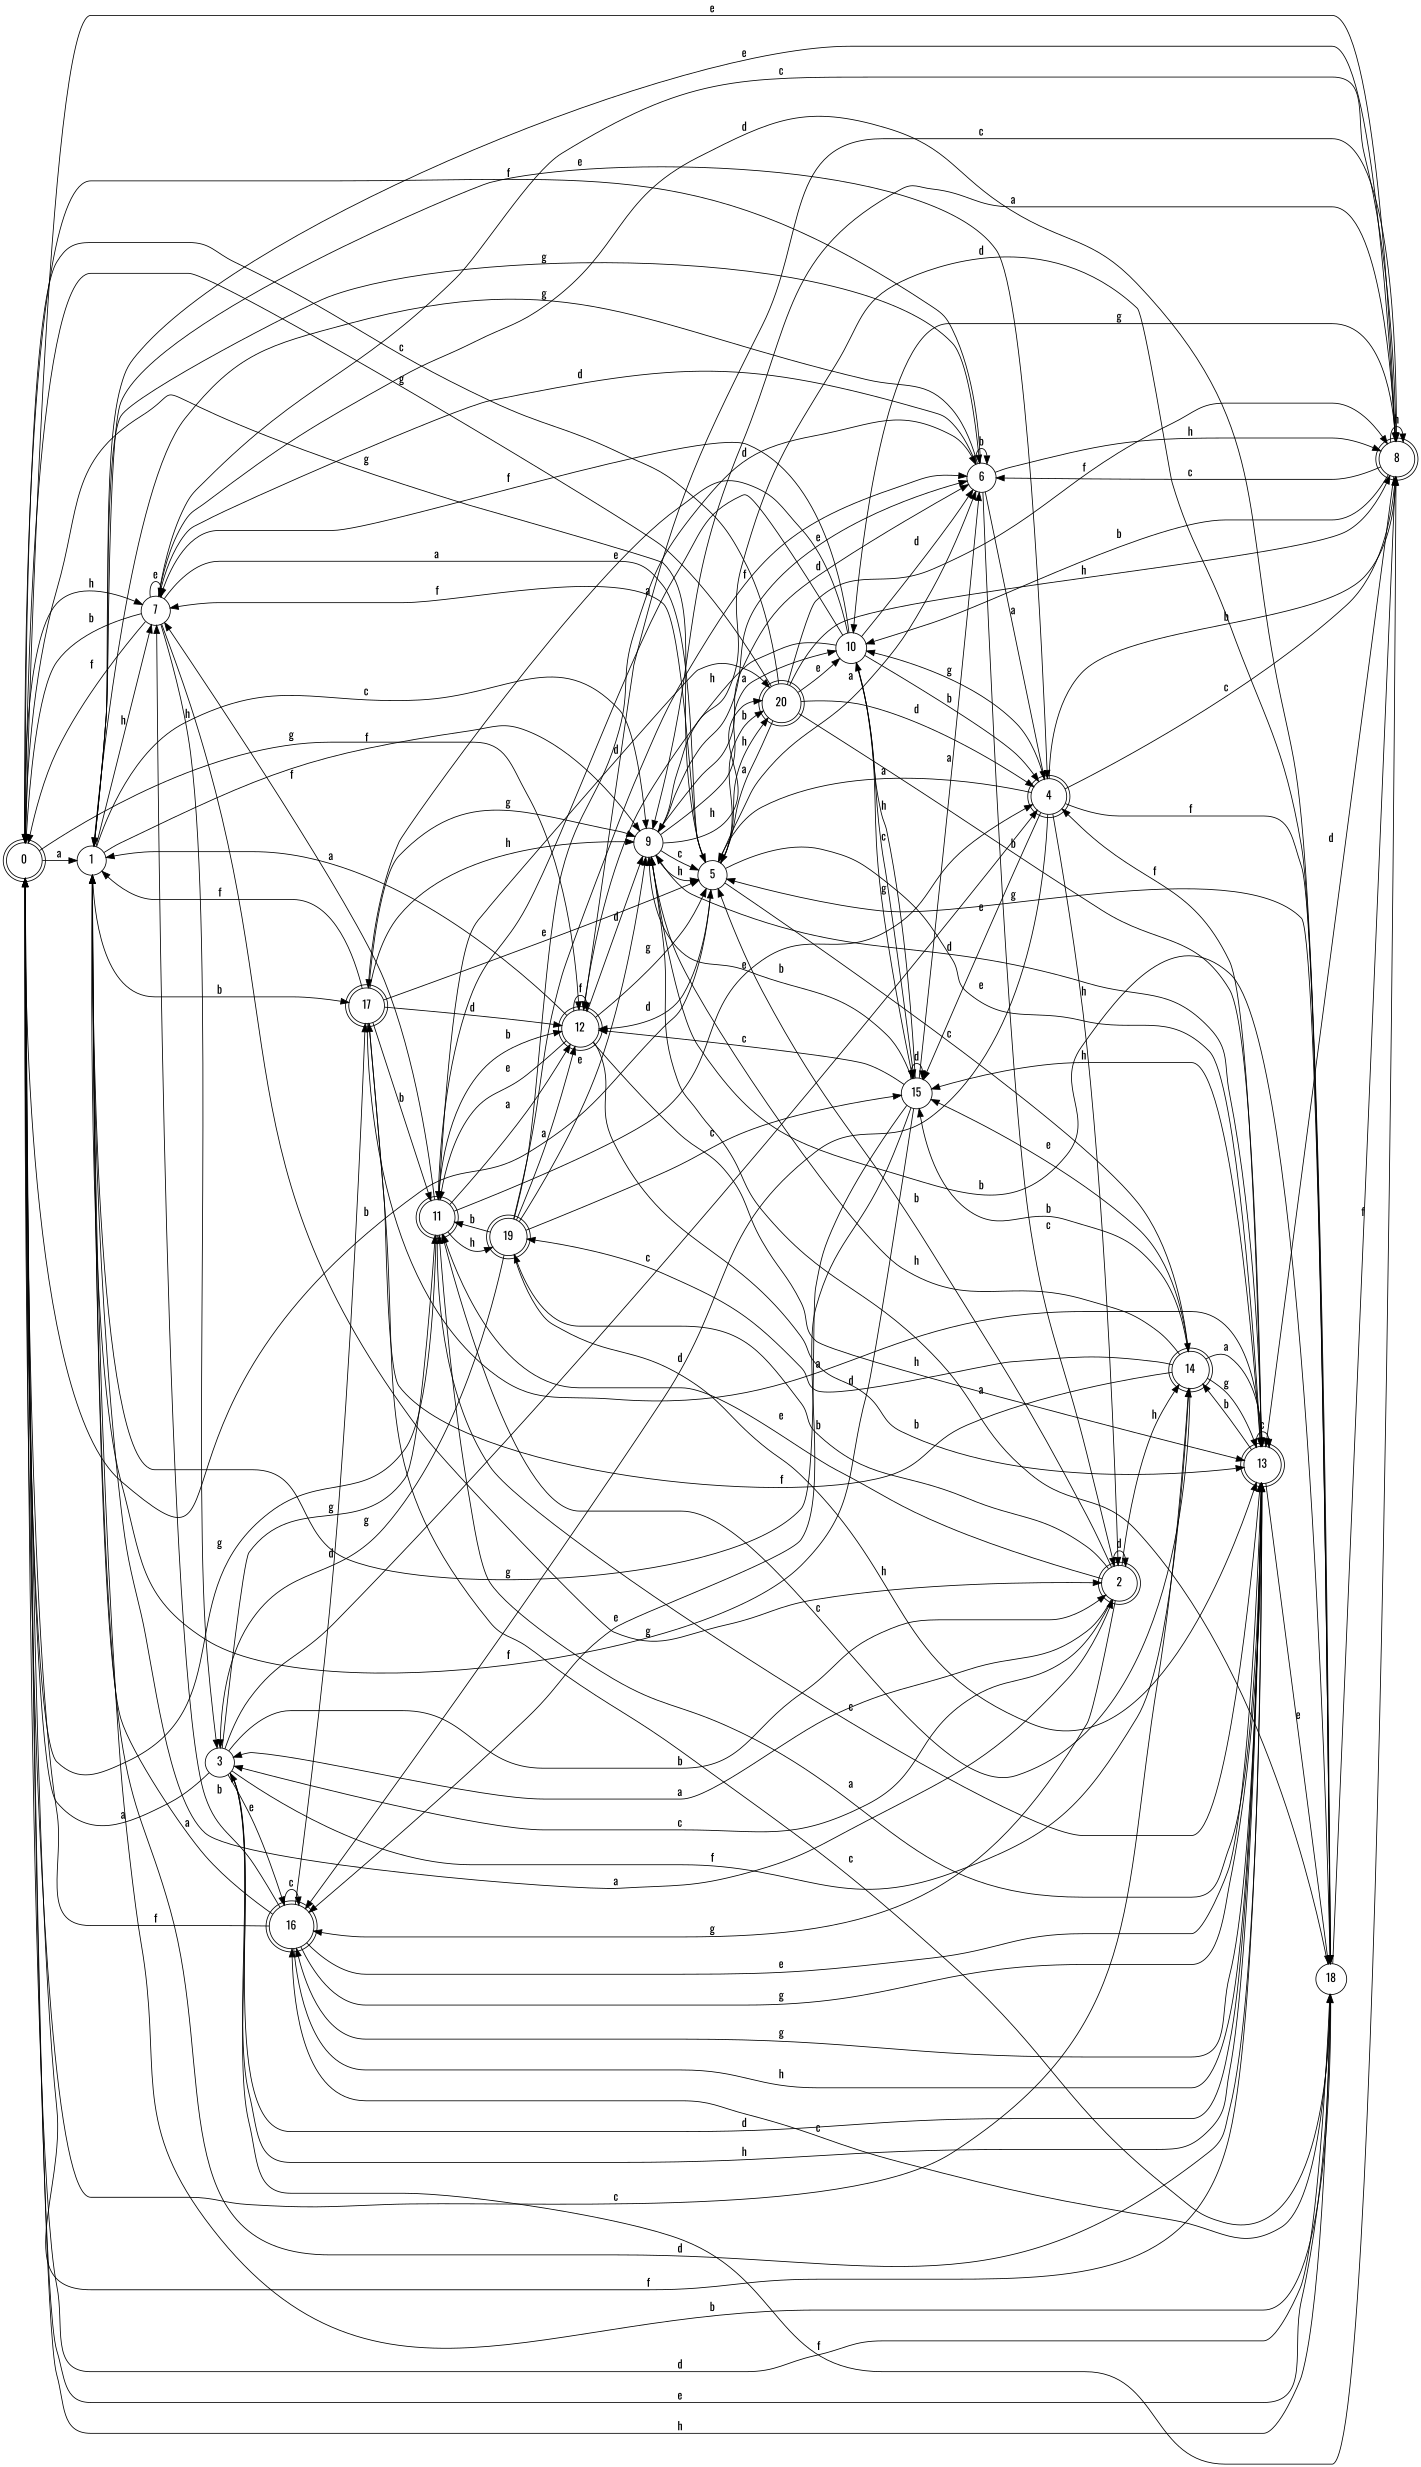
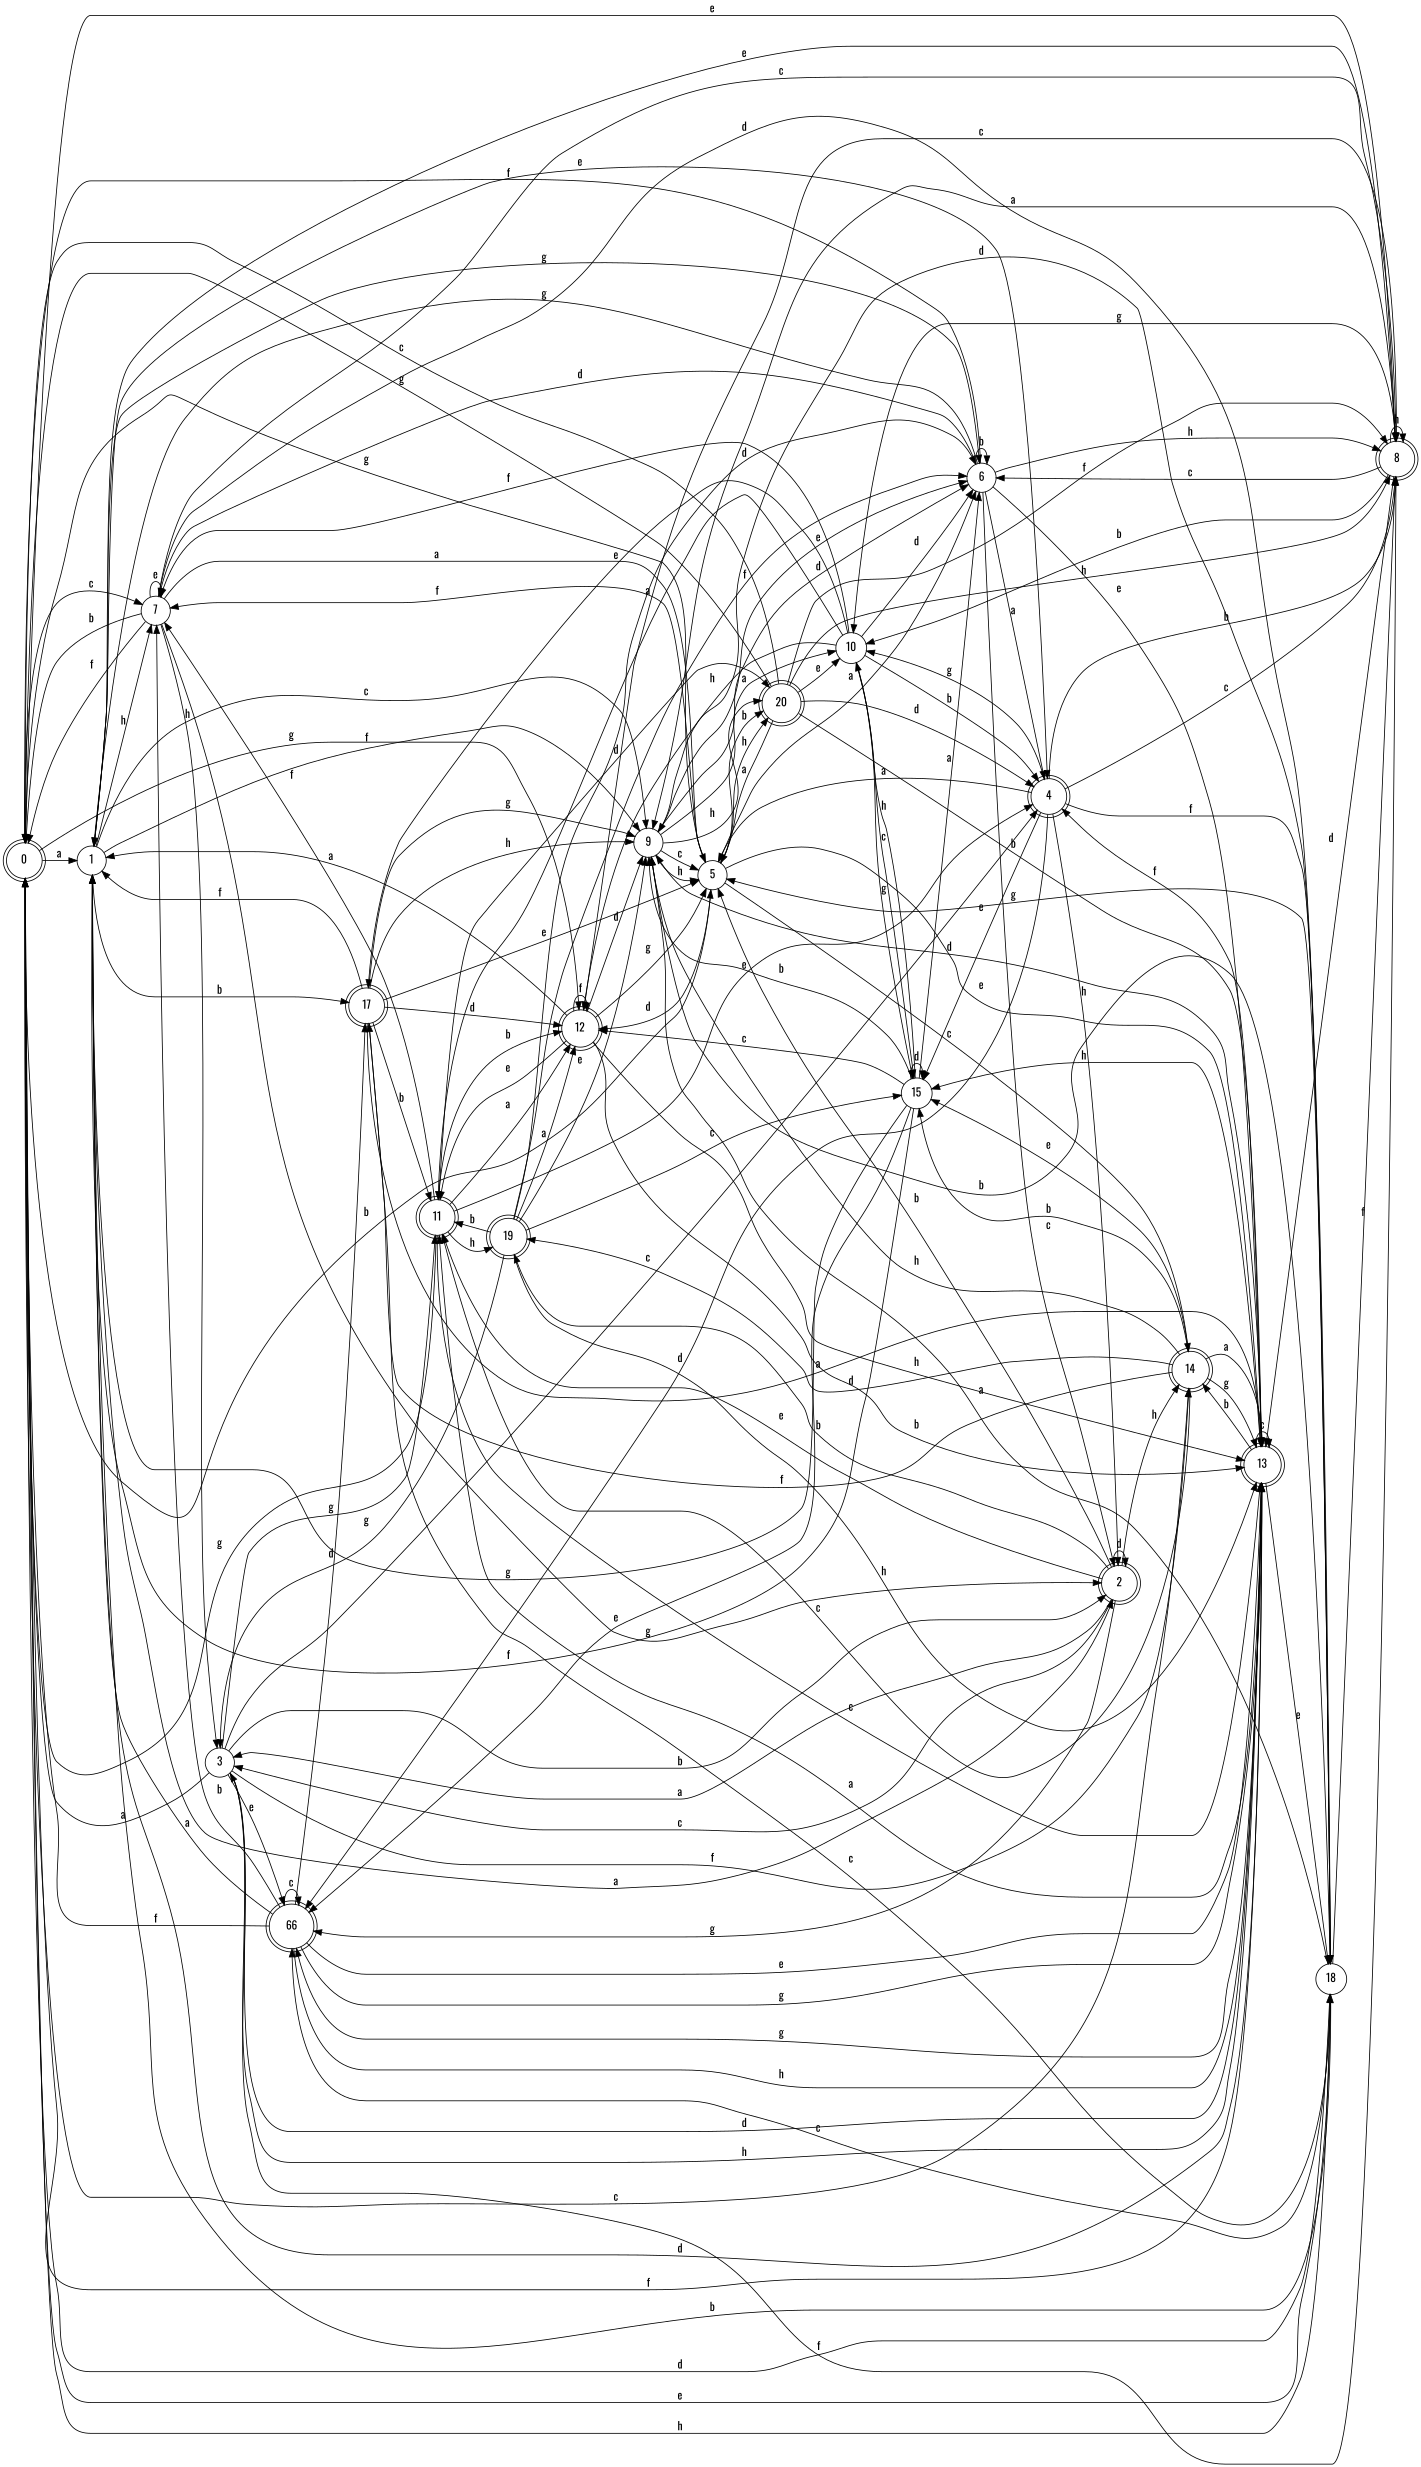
  digraph {
    fontname=Oswald
    rankdir=LR
    node [color=black fillcolor=white fontname=Oswald shape=doublecircle style="rounded,filled"]
    edge [fontname=Oswald]
    n1 [label=0]
    n2 [label=1 shape=circle style=filled]
    n3 [label=5 shape=circle style=filled]
    n4 [label=7 shape=circle style=filled]
    n5 [label=8]
    n6 [label=12]
    n7 [label=13]
    n8 [label=14]
    n9 [label=18 shape=circle style=filled]
    n10 [label=2]
    n11 [label=4]
    n12 [label=6 shape=circle style=filled]
    n13 [label=9 shape=circle style=filled]
    n14 [label=17]
    n15 [label=20]
    n16 [label=3 shape=circle style=filled]
    n17 [label=10 shape=circle style=filled]
    n18 [label=11]
-   n19 [label=16]
+   n19 [label=66]
    n20 [label=15 shape=circle style=filled]
    n21 [label=19]
    n1 -> n2 [label=a]
    n1 -> n3 [label=b]
-   n1 -> n4 [label=h]
+   n1 -> n4 [label=c]
    n1 -> n5 [label=e]
    n1 -> n6 [label=g]
    n1 -> n7 [label=f]
    n1 -> n8 [label=c]
    n1 -> n9 [label=d]
    n2 -> n4 [label=h]
    n2 -> n7 [label=d]
    n2 -> n10 [label=a]
    n2 -> n11 [label=e]
    n2 -> n12 [label=g]
    n2 -> n13 [label=c]
    n2 -> n13 [label=f]
    n2 -> n14 [label=b]
    n3 -> n1 [label=g]
    n3 -> n4 [label=f]
    n3 -> n6 [label=d]
    n3 -> n7 [label=e]
    n3 -> n8 [label=c]
    n3 -> n12 [label=a]
    n3 -> n15 [label=b]
    n3 -> n15 [label=h]
    n4 -> n1 [label=b]
    n4 -> n1 [label=f]
    n4 -> n3 [label=a]
    n4 -> n4 [label=e]
    n4 -> n5 [label=c]
    n4 -> n9 [label=d]
    n4 -> n10 [label=g]
    n4 -> n16 [label=h]
    n5 -> n2 [label=e]
    n5 -> n5 [label=h]
    n5 -> n7 [label=d]
    n5 -> n12 [label=c]
    n5 -> n13 [label=a]
    n5 -> n16 [label=f]
    n5 -> n17 [label=b]
    n5 -> n17 [label=g]
    n6 -> n2 [label=a]
    n6 -> n3 [label=g]
    n6 -> n5 [label=c]
    n6 -> n6 [label=f]
    n6 -> n7 [label=b]
    n6 -> n7 [label=h]
    n6 -> n13 [label=d]
    n6 -> n18 [label=e]
    n7 -> n7 [label=c]
    n7 -> n8 [label=b]
    n7 -> n9 [label=e]
    n7 -> n11 [label=f]
    n7 -> n13 [label=d]
    n7 -> n18 [label=a]
    n7 -> n19 [label=g]
    n7 -> n20 [label=h]
    n8 -> n7 [label=a]
    n8 -> n7 [label=g]
    n8 -> n13 [label=h]
    n8 -> n14 [label=f]
    n8 -> n18 [label=c]
    n8 -> n20 [label=b]
    n8 -> n20 [label=e]
    n8 -> n21 [label=d]
    n9 -> n1 [label=e]
    n9 -> n1 [label=h]
    n9 -> n2 [label=b]
    n9 -> n3 [label=g]
    n9 -> n5 [label=f]
    n9 -> n13 [label=a]
    n9 -> n13 [label=d]
    n9 -> n19 [label=c]
    n10 -> n3 [label=b]
    n10 -> n8 [label=h]
    n10 -> n10 [label=d]
    n10 -> n16 [label=a]
    n10 -> n16 [label=c]
    n10 -> n18 [label=e]
    n10 -> n19 [label=g]
    n10 -> n21 [label=b]
    n11 -> n3 [label=a]
    n11 -> n5 [label=b]
    n11 -> n5 [label=c]
    n11 -> n9 [label=f]
    n11 -> n10 [label=h]
    n11 -> n17 [label=g]
    n11 -> n19 [label=d]
    n11 -> n20 [label=e]
    n12 -> n1 [label=f]
    n12 -> n2 [label=g]
    n12 -> n4 [label=d]
    n12 -> n5 [label=h]
+   n12 -> n7 [label=e]
    n12 -> n10 [label=c]
    n12 -> n11 [label=a]
    n12 -> n12 [label=b]
    n13 -> n3 [label=c]
    n13 -> n3 [label=h]
    n13 -> n9 [label=b]
    n13 -> n12 [label=d]
    n13 -> n12 [label=e]
    n13 -> n15 [label=h]
    n13 -> n17 [label=a]
    n14 -> n2 [label=f]
    n14 -> n3 [label=e]
    n14 -> n6 [label=d]
    n14 -> n7 [label=a]
    n14 -> n9 [label=c]
    n14 -> n13 [label=g]
    n14 -> n13 [label=h]
    n14 -> n18 [label=b]
    n15 -> n1 [label=c]
    n15 -> n1 [label=g]
    n15 -> n3 [label=a]
    n15 -> n5 [label=f]
    n15 -> n5 [label=h]
    n15 -> n7 [label=b]
    n15 -> n11 [label=d]
    n15 -> n17 [label=e]
    n16 -> n1 [label=a]
    n16 -> n7 [label=d]
    n16 -> n7 [label=h]
    n16 -> n8 [label=f]
    n16 -> n10 [label=b]
    n16 -> n11 [label=c]
    n16 -> n18 [label=g]
    n16 -> n19 [label=e]
    n17 -> n4 [label=f]
    n17 -> n6 [label=h]
    n17 -> n11 [label=b]
    n17 -> n12 [label=d]
    n17 -> n14 [label=e]
    n17 -> n18 [label=a]
    n17 -> n20 [label=c]
    n17 -> n20 [label=g]
    n18 -> n1 [label=g]
    n18 -> n4 [label=f]
    n18 -> n6 [label=a]
    n18 -> n6 [label=b]
    n18 -> n7 [label=c]
    n18 -> n11 [label=e]
    n18 -> n15 [label=d]
    n18 -> n21 [label=h]
    n19 -> n1 [label=f]
    n19 -> n2 [label=a]
    n19 -> n4 [label=b]
    n19 -> n7 [label=e]
    n19 -> n7 [label=g]
    n19 -> n7 [label=h]
    n19 -> n14 [label=d]
    n19 -> n19 [label=c]
    n20 -> n2 [label=f]
    n20 -> n2 [label=g]
    n20 -> n6 [label=c]
    n20 -> n12 [label=a]
    n20 -> n13 [label=b]
    n20 -> n17 [label=h]
    n20 -> n19 [label=e]
    n20 -> n20 [label=d]
    n21 -> n6 [label=a]
    n21 -> n7 [label=h]
    n21 -> n12 [label=d]
    n21 -> n12 [label=f]
    n21 -> n13 [label=e]
    n21 -> n16 [label=g]
    n21 -> n18 [label=b]
    n21 -> n20 [label=c]
  }
